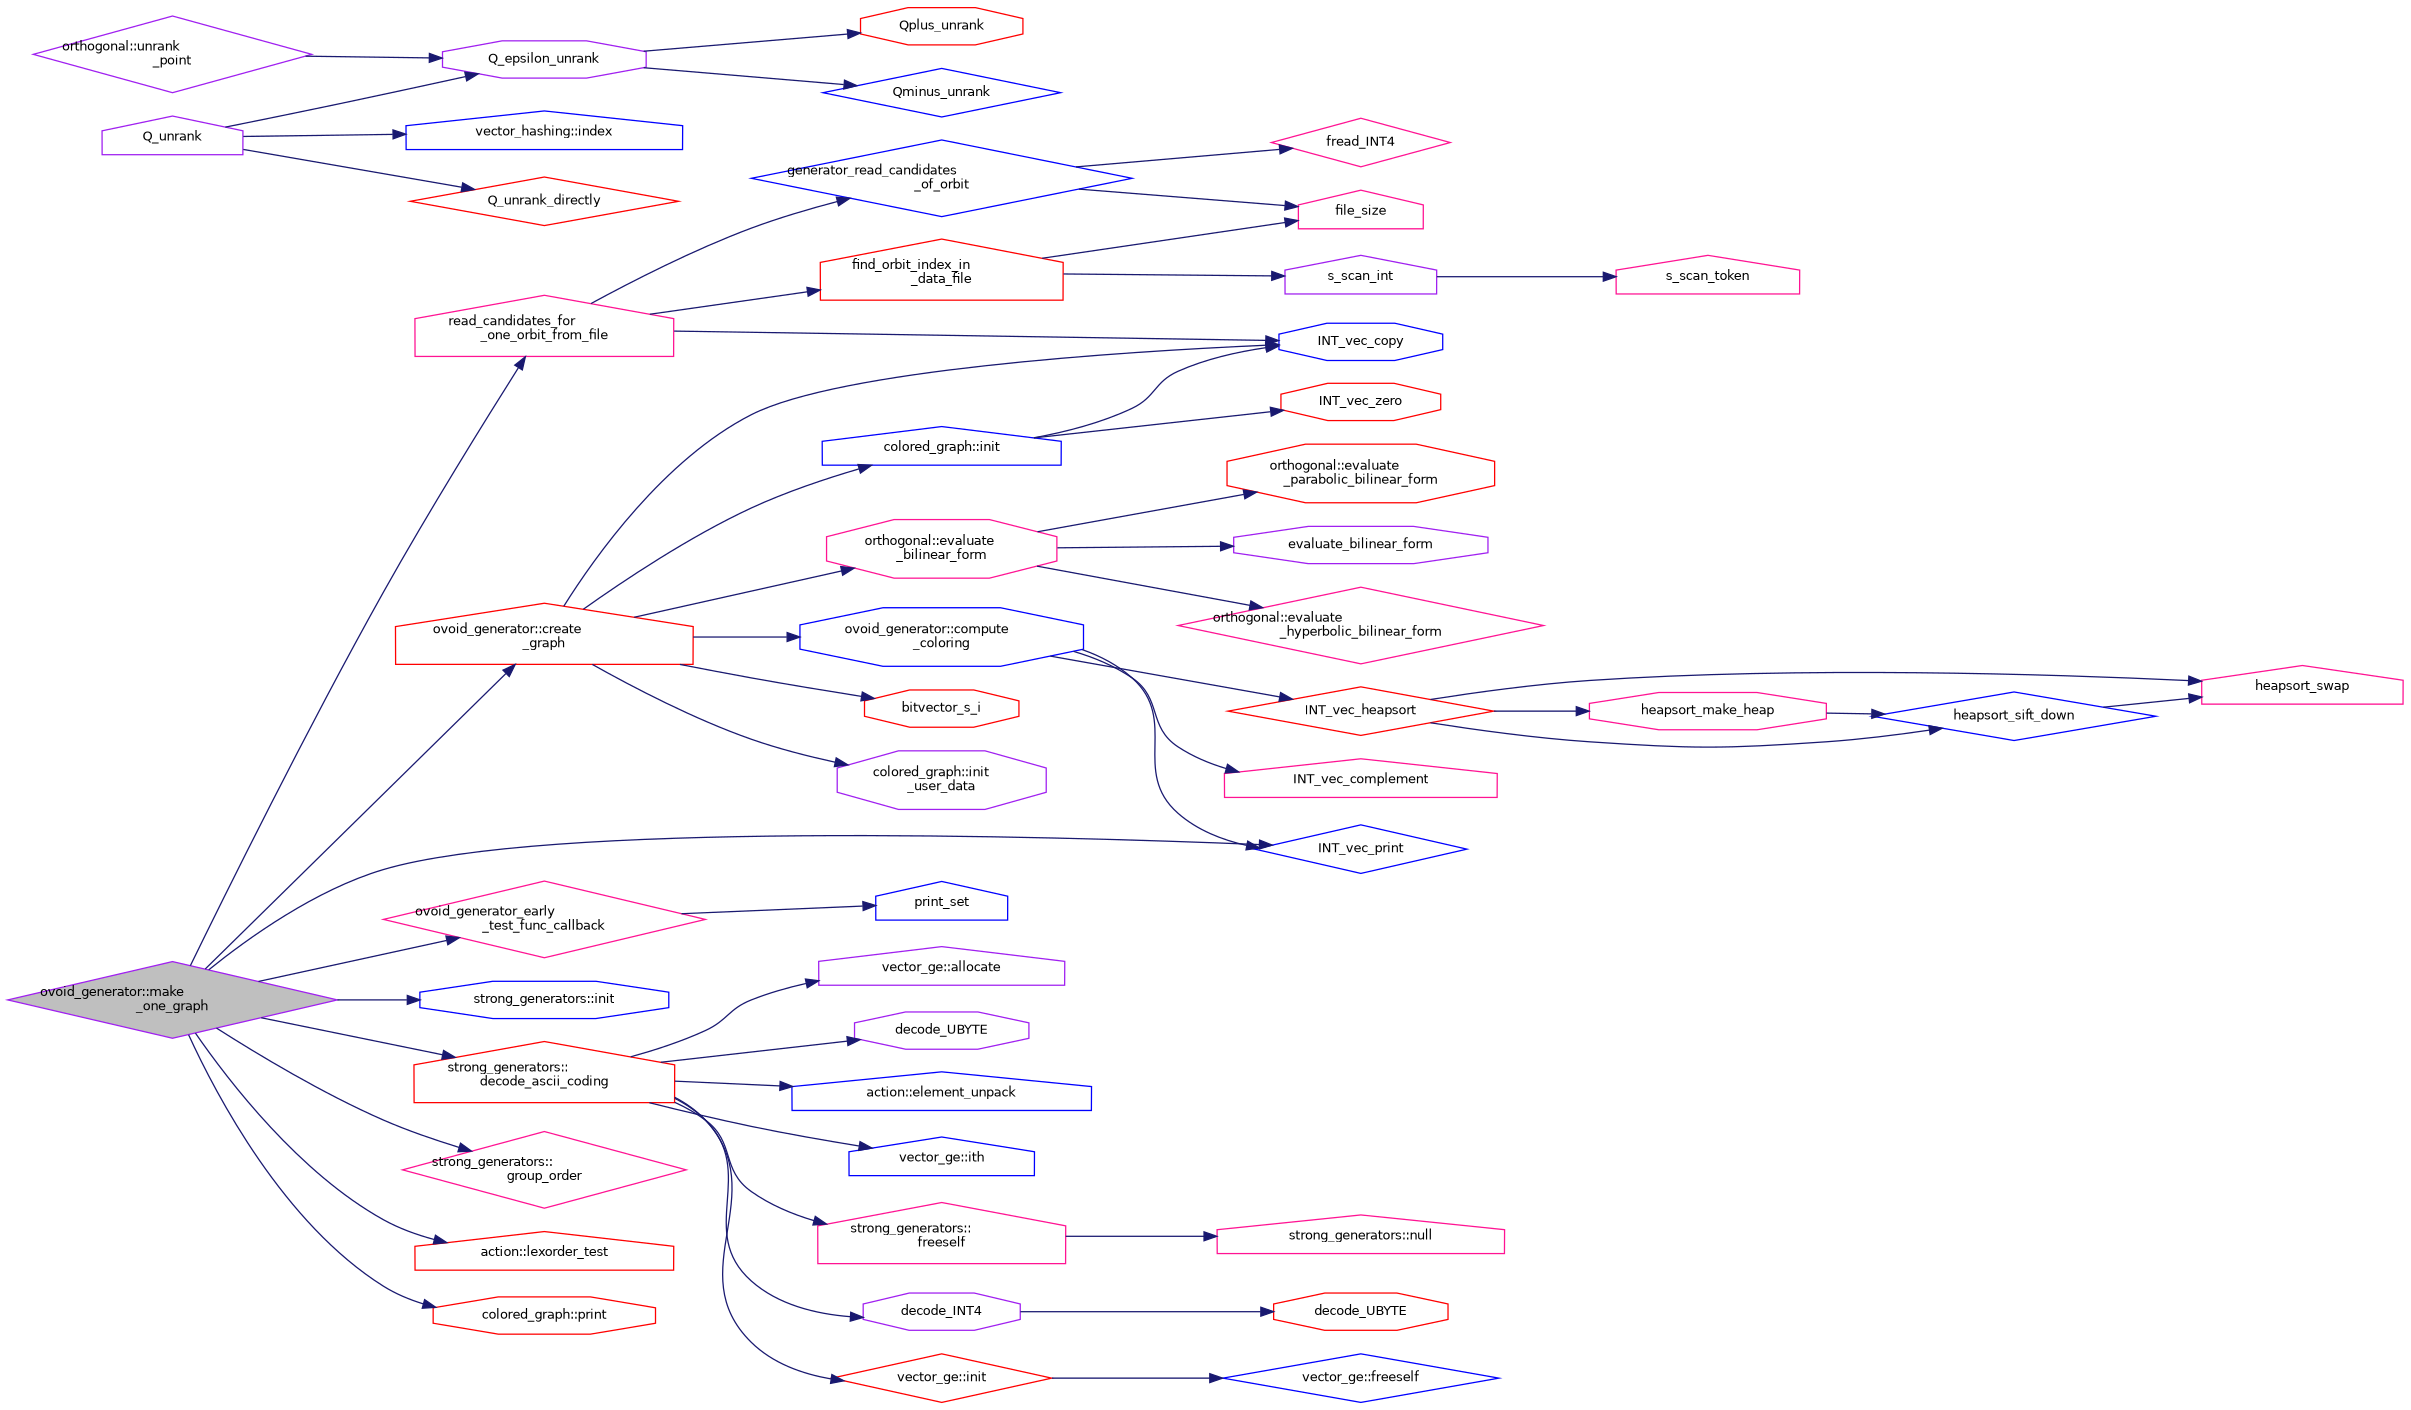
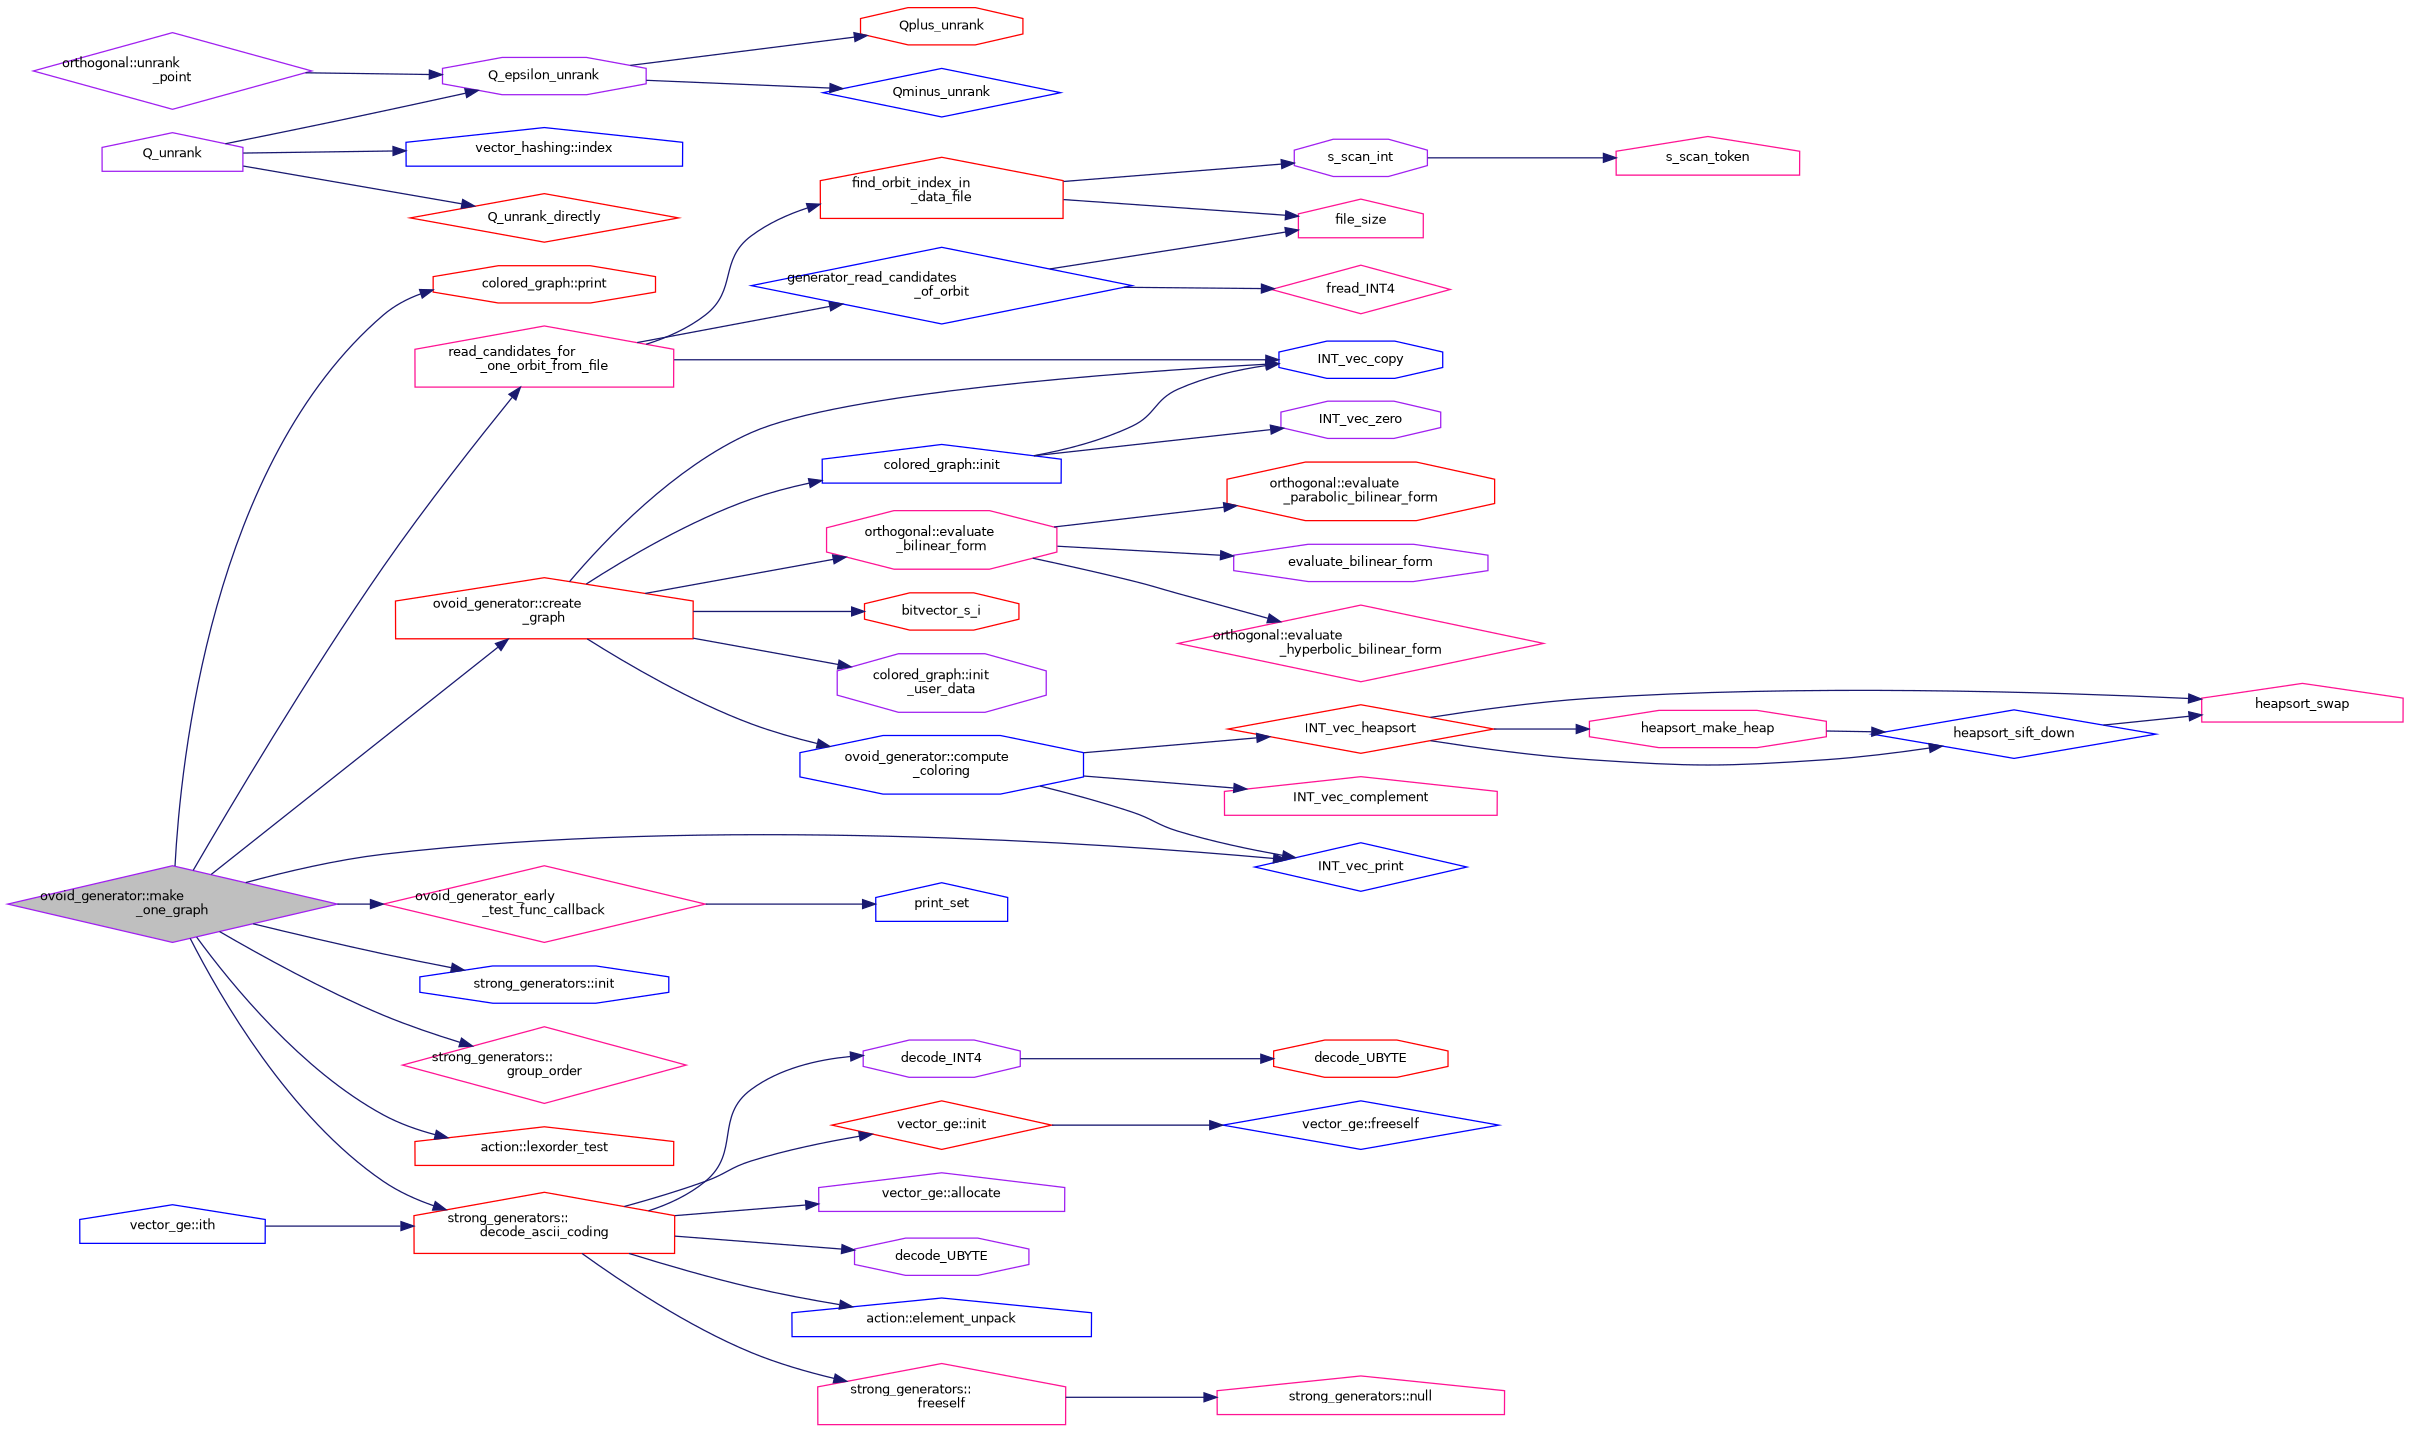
  digraph {
    rankdir=LR
    node [color=deeppink fillcolor=white fontname=Helvetica fontsize=10 shape=house style=filled]
    edge [color=midnightblue fontname=Helvetica fontsize=10 labelfontname=Helvetica labelfontsize=10 style=solid]
    n1 [color=purple fillcolor=grey75 fontcolor=black height=0.2 label="ovoid_generator::make\l_one_graph" shape=diamond width=0.4]
    n2 [height=0.2 label="read_candidates_for\l_one_orbit_from_file" width=0.4]
    n3 [height=0.2 label="ovoid_generator_early\l_test_func_callback" shape=diamond width=0.4]
    n4 [color=blue height=0.2 label=INT_vec_print shape=diamond width=0.4]
    n5 [color=blue height=0.2 label="strong_generators::init" shape=octagon width=0.4]
    n6 [color=red height=0.2 label="strong_generators::\ldecode_ascii_coding" width=0.4]
    n7 [height=0.2 label="strong_generators::\lgroup_order" shape=diamond width=0.4]
    n8 [color=red height=0.2 label="action::lexorder_test" width=0.4]
    n9 [color=red height=0.2 label="ovoid_generator::create\l_graph" width=0.4]
    n10 [color=red height=0.2 label="colored_graph::print" shape=octagon width=0.4]
    n11 [color=red height=0.2 label="find_orbit_index_in\l_data_file" width=0.4]
    n12 [color=blue height=0.2 label="generator_read_candidates\l_of_orbit" shape=diamond width=0.4]
    n13 [color=blue height=0.2 label=INT_vec_copy shape=octagon width=0.4]
    n14 [color=blue height=0.2 label=print_set width=0.4]
    n15 [height=0.2 label="strong_generators::\lfreeself" width=0.4]
    n16 [color=purple height=0.2 label=decode_INT4 shape=octagon width=0.4]
    n17 [color=red height=0.2 label="vector_ge::init" shape=diamond width=0.4]
    n18 [color=purple height=0.2 label="vector_ge::allocate" width=0.4]
    n19 [color=purple height=0.2 label=decode_UBYTE shape=octagon width=0.4]
    n20 [color=blue height=0.2 label="action::element_unpack" width=0.4]
    n21 [color=blue height=0.2 label="vector_ge::ith" width=0.4]
    n22 [height=0.2 label="orthogonal::evaluate\l_bilinear_form" shape=octagon width=0.4]
    n23 [color=blue height=0.2 label="ovoid_generator::compute\l_coloring" shape=octagon width=0.4]
    n24 [color=red height=0.2 label=bitvector_s_i shape=octagon width=0.4]
    n25 [color=blue height=0.2 label="colored_graph::init" width=0.4]
    n26 [color=purple height=0.2 label="colored_graph::init\l_user_data" shape=octagon width=0.4]
    n27 [height=0.2 label=file_size width=0.4]
-   n28 [color=purple height=0.2 label=s_scan_int width=0.4]
+   n28 [color=purple height=0.2 label=s_scan_int shape=octagon width=0.4]
    n29 [height=0.2 label=fread_INT4 shape=diamond width=0.4]
    n30 [height=0.2 label=s_scan_token width=0.4]
    n31 [height=0.2 label="strong_generators::null" width=0.4]
    n32 [color=red height=0.2 label=decode_UBYTE shape=octagon width=0.4]
    n33 [color=blue height=0.2 label="vector_ge::freeself" shape=diamond width=0.4]
    n34 [color=purple height=0.2 label="orthogonal::unrank\l_point" shape=diamond width=0.4]
    n35 [color=purple height=0.2 label=Q_epsilon_unrank shape=octagon width=0.4]
    n36 [height=0.2 label="orthogonal::evaluate\l_hyperbolic_bilinear_form" shape=diamond width=0.4]
    n37 [color=red height=0.2 label="orthogonal::evaluate\l_parabolic_bilinear_form" shape=octagon width=0.4]
    n38 [color=purple height=0.2 label=evaluate_bilinear_form shape=octagon width=0.4]
    n39 [color=red height=0.2 label=INT_vec_heapsort shape=diamond width=0.4]
    n40 [height=0.2 label=INT_vec_complement width=0.4]
-   n41 [color=red height=0.2 label=INT_vec_zero shape=octagon width=0.4]
+   n41 [color=purple height=0.2 label=INT_vec_zero shape=octagon width=0.4]
    n42 [color=red height=0.2 label=Qplus_unrank shape=octagon width=0.4]
    n43 [color=blue height=0.2 label=Qminus_unrank shape=diamond width=0.4]
    n44 [color=purple height=0.2 label=Q_unrank width=0.4]
    n45 [color=blue height=0.2 label="vector_hashing::index" width=0.4]
    n46 [color=red height=0.2 label=Q_unrank_directly shape=diamond width=0.4]
    n47 [height=0.2 label=heapsort_make_heap shape=octagon width=0.4]
    n48 [color=blue height=0.2 label=heapsort_sift_down shape=diamond width=0.4]
    n49 [height=0.2 label=heapsort_swap width=0.4]
    n1 -> n2
    n1 -> n3
    n1 -> n4
    n1 -> n5
    n1 -> n6
    n1 -> n7
    n1 -> n8
    n1 -> n9
    n1 -> n10
    n2 -> n11
    n2 -> n12
    n2 -> n13
    n3 -> n14
    n6 -> n15
    n6 -> n16
    n6 -> n17
    n6 -> n18
    n6 -> n19
    n6 -> n20
-   n6 -> n21
+   n21 -> n6
    n9 -> n13
    n9 -> n22
    n9 -> n23
    n9 -> n24
    n9 -> n25
    n9 -> n26
    n11 -> n27
    n11 -> n28
    n12 -> n27
    n12 -> n29
    n15 -> n31
    n16 -> n32
    n17 -> n33
    n22 -> n36
    n22 -> n37
    n22 -> n38
    n23 -> n4
    n23 -> n39
    n23 -> n40
    n25 -> n13
    n25 -> n41
    n28 -> n30
    n34 -> n35
    n35 -> n42
    n35 -> n43
    n39 -> n47
    n39 -> n48
    n39 -> n49
    n44 -> n35
    n44 -> n45
    n44 -> n46
    n47 -> n48
    n48 -> n49
  }
